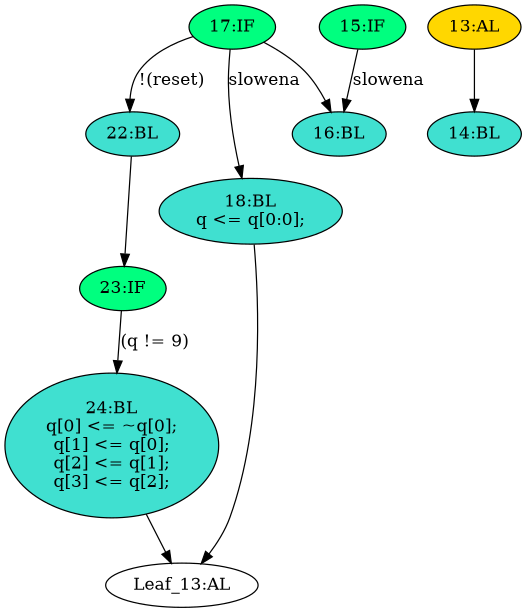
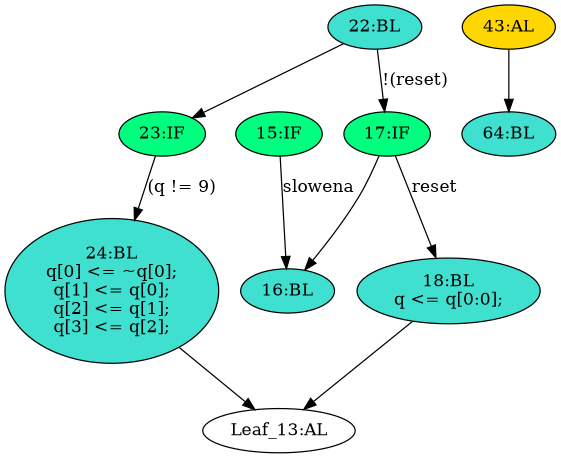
  strict digraph {
    node [fillcolor=turquoise statements="[]" style=filled typ=Block]
    edge [cond="[]" lineno=None]
    n1 [ast="<pyverilog.vparser.ast.IfStatement object at 0x7fa4fb4cbd90>" fillcolor=springgreen label="23:IF" typ=IfStatement]
    n2 [ast="<pyverilog.vparser.ast.Block object at 0x7fa4fb4cbe10>" label="24:BL\nq[0] <= ~q[0];\nq[1] <= q[0];\nq[2] <= q[1];\nq[3] <= q[2];" statements="[<pyverilog.vparser.ast.NonblockingSubstitution object at 0x7fa4fb4cbe50>, <pyverilog.vparser.ast.NonblockingSubstitution object at 0x7fa4fb4ef110>, <pyverilog.vparser.ast.NonblockingSubstitution object at 0x7fa4fb4ef350>, <pyverilog.vparser.ast.NonblockingSubstitution object at 0x7fa4fb4ef590>]"]
    n3 [def_var="['q']" label="Leaf_13:AL" fillcolor="" statements="" style="" typ=""]
    n4 [ast="<pyverilog.vparser.ast.IfStatement object at 0x7fa4fb4cbcd0>" fillcolor=springgreen label="17:IF" typ=IfStatement]
    n5 [ast="<pyverilog.vparser.ast.Block object at 0x7fa4fb4cbd50>" label="22:BL"]
    n6 [ast="<pyverilog.vparser.ast.Block object at 0x7fa4fb4cbc90>" label="18:BL\nq <= q[0:0];" statements="[<pyverilog.vparser.ast.NonblockingSubstitution object at 0x7fa4fb4cb990>]"]
    n7 [ast="<pyverilog.vparser.ast.Block object at 0x7fa4fb4ef950>" label="16:BL"]
-   n8 [ast="<pyverilog.vparser.ast.Block object at 0x7fa4fb4ef8d0>" label="14:BL"]
+   n8 [ast="<pyverilog.vparser.ast.Block object at 0x7fa4fb4ef8d0>" label="64:BL"]
    n9 [ast="<pyverilog.vparser.ast.IfStatement object at 0x7fa4fb4ef910>" fillcolor=springgreen label="15:IF" typ=IfStatement]
-   n10 [ast="<pyverilog.vparser.ast.Always object at 0x7fa4fb4efa50>" clk_sens=True fillcolor=gold label="13:AL" sens="['clk']" typ=Always use_var="['q', 'reset', 'slowena']"]
+   n10 [ast="<pyverilog.vparser.ast.Always object at 0x7fa4fb4efa50>" clk_sens=True fillcolor=gold label="43:AL" sens="['clk']" typ=Always use_var="['q', 'reset', 'slowena']"]
    n1 -> n2 [cond="['q']" label="(q != 9)" lineno=23]
    n2 -> n3
-   n4 -> n5 [cond="['reset']" label="!(reset)" lineno=17]
-   n4 -> n6 [cond="['reset']" label=slowena lineno=17]
+   n5 -> n4 [cond="['reset']" label="!(reset)" lineno=17]
+   n4 -> n6 [cond="['reset']" label=reset lineno=17]
    n4 -> n7
    n5 -> n1
    n6 -> n3
    n9 -> n7 [cond="['slowena']" label=slowena lineno=15]
    n10 -> n8
  }
